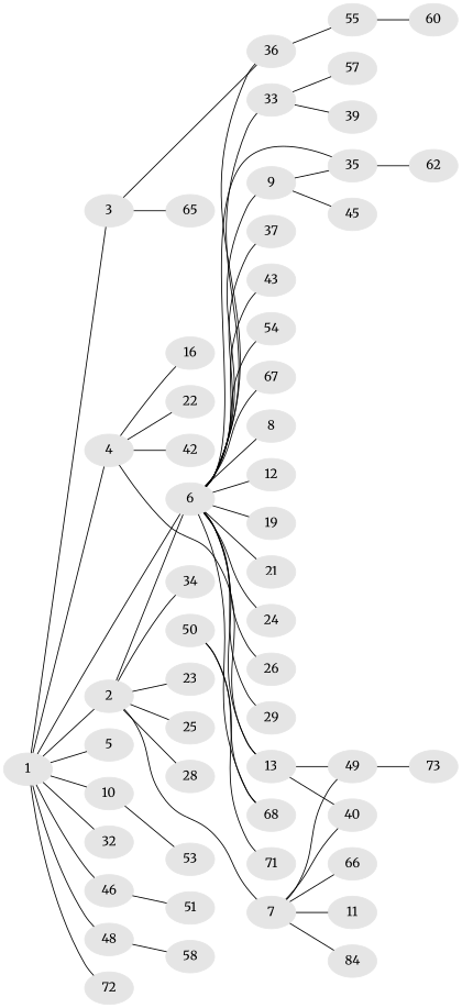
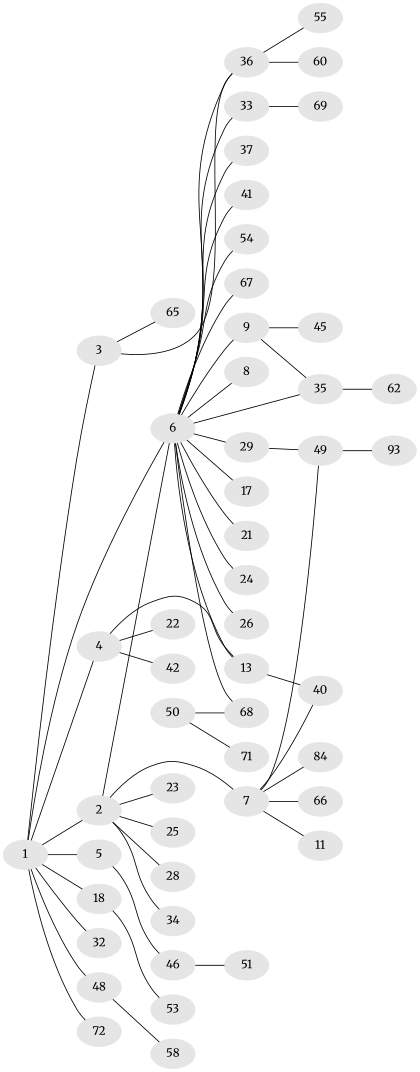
  graph {
    fontname=Merriweather
    rankdir=LR
    node [color=gray90 fontname=Merriweather style=filled]
    edge [fontname=Merriweather]
    1 [super="+39"]
    2 [super="+15"]
    3 [super="+70"]
    4 [super="+14"]
    5
    6 [super="+27"]
-   18 [label=10]
+   18
    32
    46
    48
    72
    7 [super="+63"]
    23 [super="+31"]
    25
    28
    34
    36 [super="+61"]
    65
    13 [super="+30"]
-   16 [super="+20"]
    22
    42
    8
    9 [super="+59"]
-   12
-   19
+   12 [label=17]
    21
    24
    26
    29
    33
    35 [super="+38"]
    37 [super="+41"]
-   43
+   43 [label=41]
    54
    67
    68
    53
    51
    58
    11 [super="+17"]
    40
    n43 [label=84 super="+64"]
    49 [super="+74"]
    66
    55
    60
    45
-   57
-   69 [label=39]
+   69
    62
-   73
+   73 [label=93]
    50 [super="+56"]
    71
    1 -- 2
    1 -- 3
    1 -- 4
    1 -- 5
    1 -- 6
    1 -- 18
    1 -- 32
-   1 -- 46
+   5 -- 46
    1 -- 48
    1 -- 72
    2 -- 6
    2 -- 7
    2 -- 23
    2 -- 25
    2 -- 28
    2 -- 34
    3 -- 36
    3 -- 65
    4 -- 13
-   4 -- 16
    4 -- 22
    4 -- 42
    6 -- 36 [weight=2]
    6 -- 13 [weight=2]
    6 -- 8
    6 -- 9
    6 -- 12
-   6 -- 19
    6 -- 21
    6 -- 24
    6 -- 26
    6 -- 29
    6 -- 33
    6 -- 35
    6 -- 37
    6 -- 43
    6 -- 54
    6 -- 67
    6 -- 68
    18 -- 53
    46 -- 51
    48 -- 58
    7 -- 11
    7 -- 40
    7 -- n43
    7 -- 49
    7 -- 66
    36 -- 55
-   55 -- 60
+   36 -- 60
    13 -- 40
-   13 -- 49
+   29 -- 49
    9 -- 35
    9 -- 45
-   33 -- 57
    33 -- 69
    35 -- 62
    49 -- 73
    50 -- 68
    50 -- 71
  }
